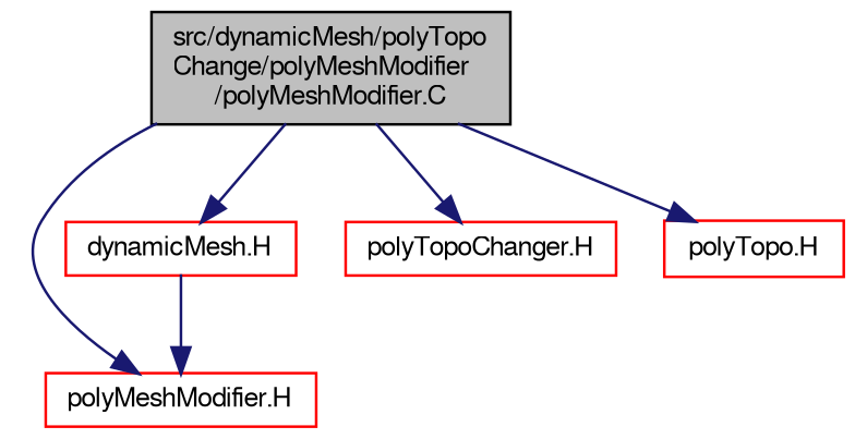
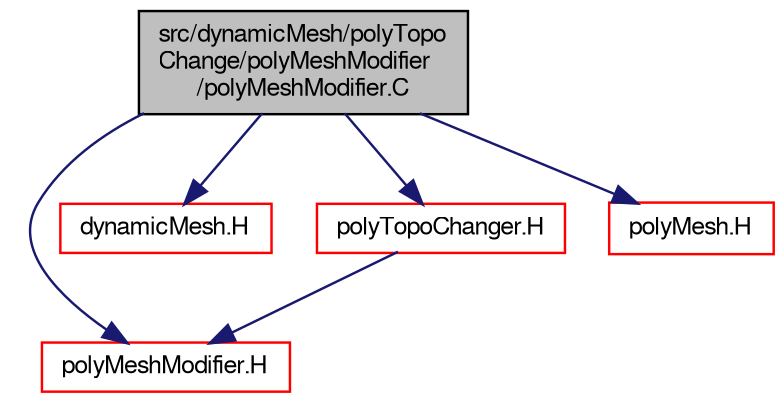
  digraph {
    node [color=red fontname=FreeSans fontsize=10 shape=record]
    edge [color=midnightblue fontname=FreeSans fontsize=10 labelfontname=FreeSans labelfontsize=10 style=solid]
    n1 [color=black fillcolor=grey75 fontcolor=black height=0.2 label="src/dynamicMesh/polyTopo\lChange/polyMeshModifier\l/polyMeshModifier.C" style=filled width=0.4]
    n2 [height=0.2 label="polyMeshModifier.H" width=0.4]
    n3 [height=0.2 label="dynamicMesh.H" width=0.4]
    n4 [height=0.2 label="polyTopoChanger.H" width=0.4]
-   n5 [height=0.2 label="polyTopo.H" width=0.4]
+   n5 [height=0.2 label="polyMesh.H" width=0.4]
    n1 -> n2
    n1 -> n3
    n1 -> n4
    n1 -> n5
-   n3 -> n2
+   n4 -> n2
  }
